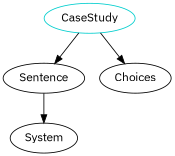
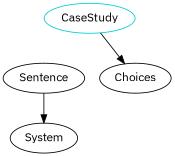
  digraph {
    fontname="IBM Plex Sans"
    node [fontname="IBM Plex Sans"]
    edge [fontname="IBM Plex Sans"]
    n1 [color=cyan3 label=CaseStudy shape=oval]
    Sentence
    Choices
    System
-   n1 -> Sentence
    n1 -> Choices
    Sentence -> System
  }
